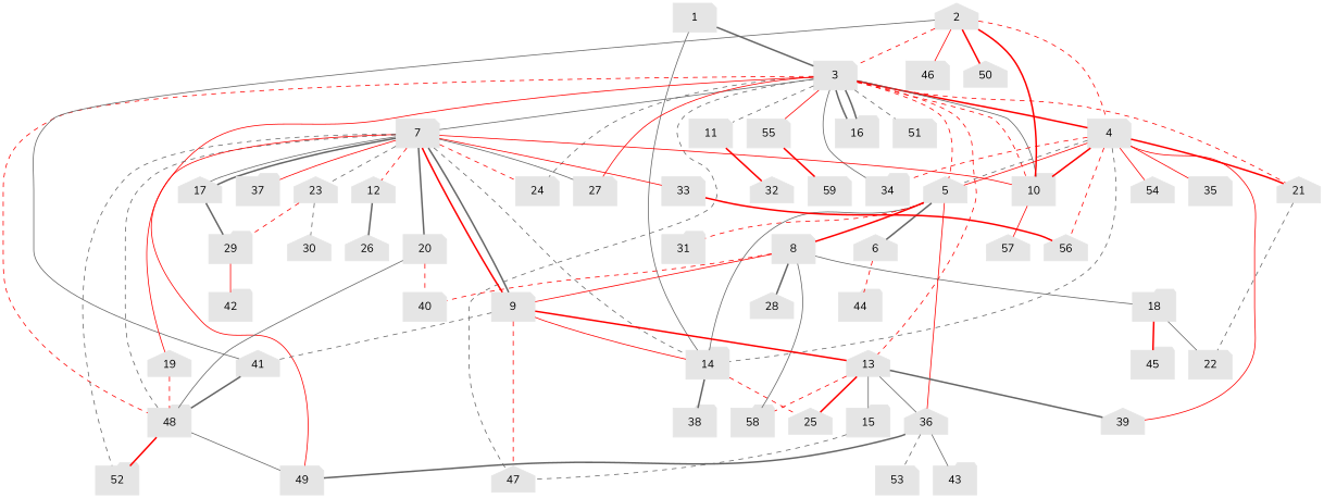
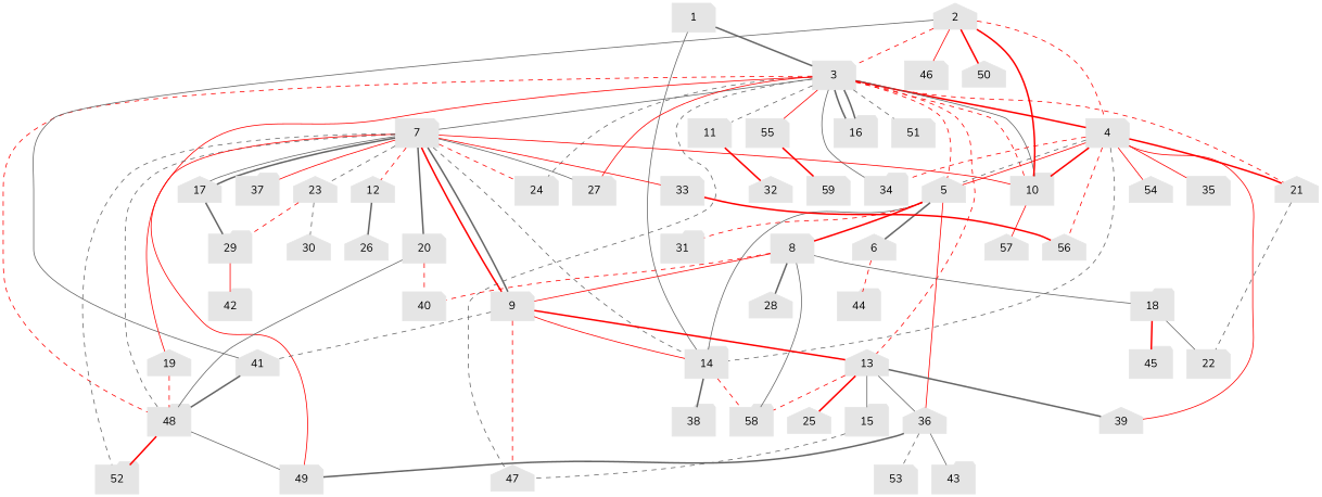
  graph {
    fontname=Nunito
    node [color=gray90 fontname=Nunito shape=house style=filled]
    edge [color=red fontname=Nunito style=dashed]
    1 [shape=note]
    3 [shape=note]
    14 [shape=folder]
    2
    4 [shape=note]
    10 [shape=folder]
    41
    46 [shape=note]
    50
    5
    7 [shape=note]
    11 [shape=note]
    13
    16 [shape=folder]
    21
    24 [shape=note]
    27 [shape=note]
    34 [shape=folder]
    47
    48 [shape=folder]
    49 [shape=note]
    51 [shape=note]
    55 [shape=note]
    58 [shape=folder]
    38 [shape=folder]
    35 [shape=note]
    39
    54
    56
    57
    6
    8 [shape=note]
    31 [shape=folder]
    36
    9 [shape=note]
    12
    17
    19
    20 [shape=note]
    23
    33 [shape=note]
    37 [shape=folder]
    52 [shape=folder]
    32
    15 [shape=folder]
    25
    22 [shape=note]
    59 [shape=note]
    44 [shape=folder]
    18 [shape=folder]
    28
    40 [shape=note]
    43 [shape=folder]
    53 [shape=note]
    26
    29 [shape=folder]
    30
    45 [shape=folder]
    42 [shape=folder]
    1 -- 3 [color=gray40 style=bold]
    1 -- 14 [color=gray40 style=solid]
    3 -- 4 [style=bold]
    3 -- 10
    3 -- 10 [color=gray40 style=solid]
    3 -- 5
    3 -- 7 [color=gray40 style=solid]
    3 -- 11 [color=gray40]
    3 -- 13
    3 -- 16 [color=gray40 style=bold]
    3 -- 16 [color=gray40 style=bold]
    3 -- 21
    3 -- 24 [color=gray40]
    3 -- 27 [style=solid]
    3 -- 34 [color=gray40 style=solid]
    3 -- 47 [color=gray40]
    3 -- 48
    3 -- 49 [style=solid]
    3 -- 51 [color=gray40]
    3 -- 55 [style=solid]
-   14 -- 25
+   14 -- 58
    14 -- 38 [color=gray40 style=bold]
    2 -- 3
    2 -- 4
    2 -- 10 [style=bold]
    2 -- 41 [color=gray40 style=solid]
    2 -- 46 [style=solid]
    2 -- 50 [style=bold]
    4 -- 14 [color=gray40]
    4 -- 10 [style=bold]
    4 -- 5 [color=gray40]
    4 -- 5 [style=solid]
    4 -- 21 [style=bold]
    4 -- 34
    4 -- 35 [style=solid]
    4 -- 39 [style=solid]
    4 -- 54 [style=solid]
    4 -- 56
    10 -- 57 [style=solid]
    41 -- 48 [color=gray40 style=bold]
    5 -- 14 [color=gray40 style=solid]
    5 -- 6 [color=gray40 style=bold]
    5 -- 8 [style=bold]
    5 -- 31
    5 -- 36 [style=solid]
    7 -- 14 [color=gray40]
    7 -- 10 [style=solid]
    7 -- 24
    7 -- 27 [color=gray40 style=solid]
    7 -- 48 [color=gray40]
    7 -- 9 [style=bold]
    7 -- 9 [color=gray40 style=bold]
    7 -- 12
    7 -- 17 [color=gray40 style=solid]
    7 -- 17 [color=gray40 style=bold]
    7 -- 19 [style=solid]
    7 -- 20 [color=gray40 style=bold]
    7 -- 23 [color=gray40]
    7 -- 33 [style=solid]
    7 -- 37 [style=solid]
    7 -- 52 [color=gray40]
    11 -- 32 [style=bold]
    13 -- 58
    13 -- 39 [color=gray40 style=bold]
    13 -- 36 [color=gray40 style=solid]
    13 -- 15 [color=gray40 style=solid]
    13 -- 25 [style=bold]
    21 -- 22 [color=gray40]
    48 -- 49 [color=gray40 style=solid]
    48 -- 52 [style=bold]
    55 -- 59 [style=bold]
    6 -- 44
    8 -- 58 [color=gray40 style=solid]
    8 -- 9 [style=solid]
    8 -- 18 [color=gray40 style=solid]
    8 -- 28 [color=gray40 style=bold]
    8 -- 40
    36 -- 49 [color=gray40 style=bold]
    36 -- 43 [color=gray40 style=solid]
    36 -- 53 [color=gray40]
    9 -- 14 [style=solid]
    9 -- 41 [color=gray40]
    9 -- 13 [style=bold]
    9 -- 47
    12 -- 26 [color=gray40 style=bold]
    17 -- 29 [color=gray40 style=bold]
    19 -- 48
    20 -- 48 [color=gray40 style=solid]
    20 -- 40
    23 -- 29
    23 -- 30 [color=gray40]
    33 -- 56 [style=bold]
    15 -- 47 [color=gray40]
    18 -- 22 [color=gray40 style=solid]
    18 -- 45 [style=bold]
    29 -- 42 [style=solid]
  }
